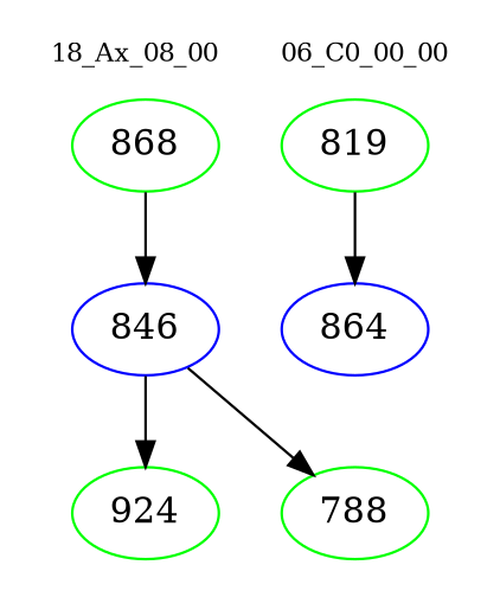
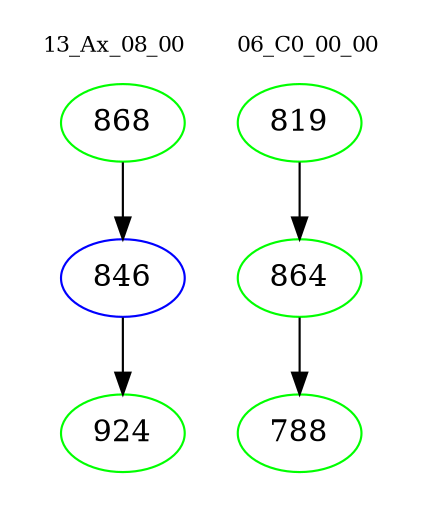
  digraph {
    node [color=green]
    edge [color=black]
    n1 [label=868]
    n2 [color=blue label=846]
    n3 [label=924]
    n4 [label=819]
-   n5 [color=blue label=864]
+   n5 [label=864]
    n6 [label=788]
    subgraph cluster_1 {
      color=white
      fontsize=10
-     label="18_Ax_08_00"
+     label="13_Ax_08_00"
      n1
      n2
      n3
    }
    subgraph cluster_2 {
      color=white
      fontsize=10
      label="06_C0_00_00"
      n4
      n5
      n6
    }
    n1 -> n2
    n2 -> n3
    n4 -> n5
-   n2 -> n6
+   n5 -> n6
  }
